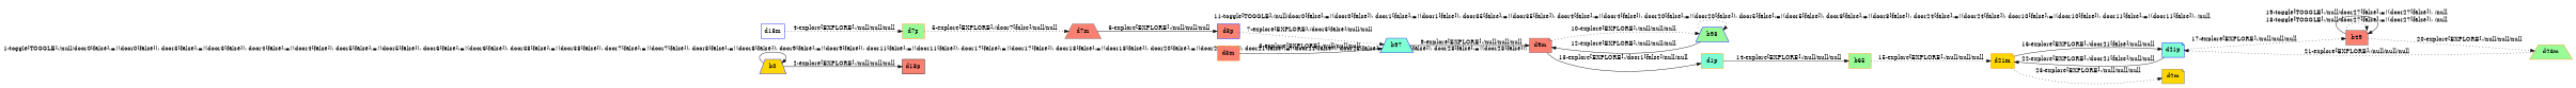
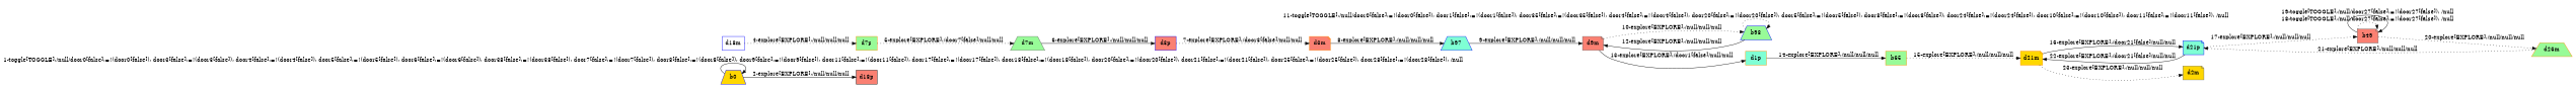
  digraph {
    rankdir=LR
    node [color=blue fillcolor=salmon shape=box style=filled]
    edge [style=solid]
    b0 [fillcolor=gold shape=trapezium]
    d18p [color=black]
    d18m [fillcolor=white]
    d7p [color=darkorange fillcolor=palegreen]
-   d7m [color=gray40 shape=trapezium]
+   d7m [color=gray40 fillcolor=palegreen shape=trapezium]
    d3p
    d3m [color=darkorange shape=note]
    b97 [fillcolor=aquamarine shape=trapezium]
    n9 [color=gray40 label=d9m shape=note]
    b98 [fillcolor=palegreen shape=trapezium]
    d1p [color=darkorange fillcolor=aquamarine]
    b65 [color=darkorange fillcolor=palegreen]
    d21m [color=darkorange fillcolor=gold shape=note]
    d21p [fillcolor=aquamarine shape=note]
    d2m [color=gray40 fillcolor=gold shape=note]
    b49 [color=gray40 shape=note]
    d26m [color=darkorange fillcolor=palegreen shape=trapezium]
    b0 -> b0 [label="1-toggle[TOGGLE];/null/door0[false]:=!(door0[false]); door3[false]:=!(door3[false]); door4[false]:=!(door4[false]); door5[false]:=!(door5[false]); door6[false]:=!(door6[false]); door38[false]:=!(door38[false]); door7[false]:=!(door7[false]); door8[false]:=!(door8[false]); door9[false]:=!(door9[false]); door11[false]:=!(door11[false]); door17[false]:=!(door17[false]); door18[false]:=!(door18[false]); door20[false]:=!(door20[false]); door21[false]:=!(door21[false]); door25[false]:=!(door25[false]); door28[false]:=!(door28[false]); /null"]
    b0 -> d18p [label="2-explore[EXPLORE];/null/null/null"]
    d18m -> d7p [label="4-explore[EXPLORE];/null/null/null" style=dotted]
    d7p -> d7m [label="5-explore[EXPLORE];/door7[false]/null/null" style=dotted]
    d7m -> d3p [label="6-explore[EXPLORE];/null/null/null"]
-   d3p -> b97 [label="7-explore[EXPLORE];/door3[false]/null/null" style=dotted]
+   d3p -> d3m [label="7-explore[EXPLORE];/door3[false]/null/null" style=dotted]
    d3m -> b97 [label="8-explore[EXPLORE];/null/null/null"]
    b97 -> n9 [label="9-explore[EXPLORE];/null/null/null"]
    n9 -> b98 [label="10-explore[EXPLORE];/null/null/null" style=dotted]
    n9 -> d1p [label="13-explore[EXPLORE];/door1[false]/null/null"]
    b98 -> n9 [label="12-explore[EXPLORE];/null/null/null"]
    b98 -> b98 [label="11-toggle[TOGGLE];/null/door0[false]:=!(door0[false]); door1[false]:=!(door1[false]); door35[false]:=!(door35[false]); door4[false]:=!(door4[false]); door20[false]:=!(door20[false]); door5[false]:=!(door5[false]); door8[false]:=!(door8[false]); door24[false]:=!(door24[false]); door10[false]:=!(door10[false]); door11[false]:=!(door11[false]); /null" style=dotted]
    d1p -> b65 [label="14-explore[EXPLORE];/null/null/null"]
    b65 -> d21m [label="15-explore[EXPLORE];/null/null/null" style=dotted]
    d21m -> d21p [label="16-explore[EXPLORE];/door21[false]/null/null"]
    d21m -> d2m [label="23-explore[EXPLORE];/null/null/null" style=dotted]
    d21p -> d21m [label="22-explore[EXPLORE];/door21[false]/null/null"]
    d21p -> b49 [label="17-explore[EXPLORE];/null/null/null" style=dotted]
    b49 -> b49 [label="18-toggle[TOGGLE];/null/door27[false]:=!(door27[false]); /null" style=dotted]
    b49 -> b49 [label="19-toggle[TOGGLE];/null/door27[false]:=!(door27[false]); /null"]
    b49 -> d26m [label="20-explore[EXPLORE];/null/null/null" style=dotted]
    d26m -> d21p [label="21-explore[EXPLORE];/null/null/null" style=dotted]
  }
